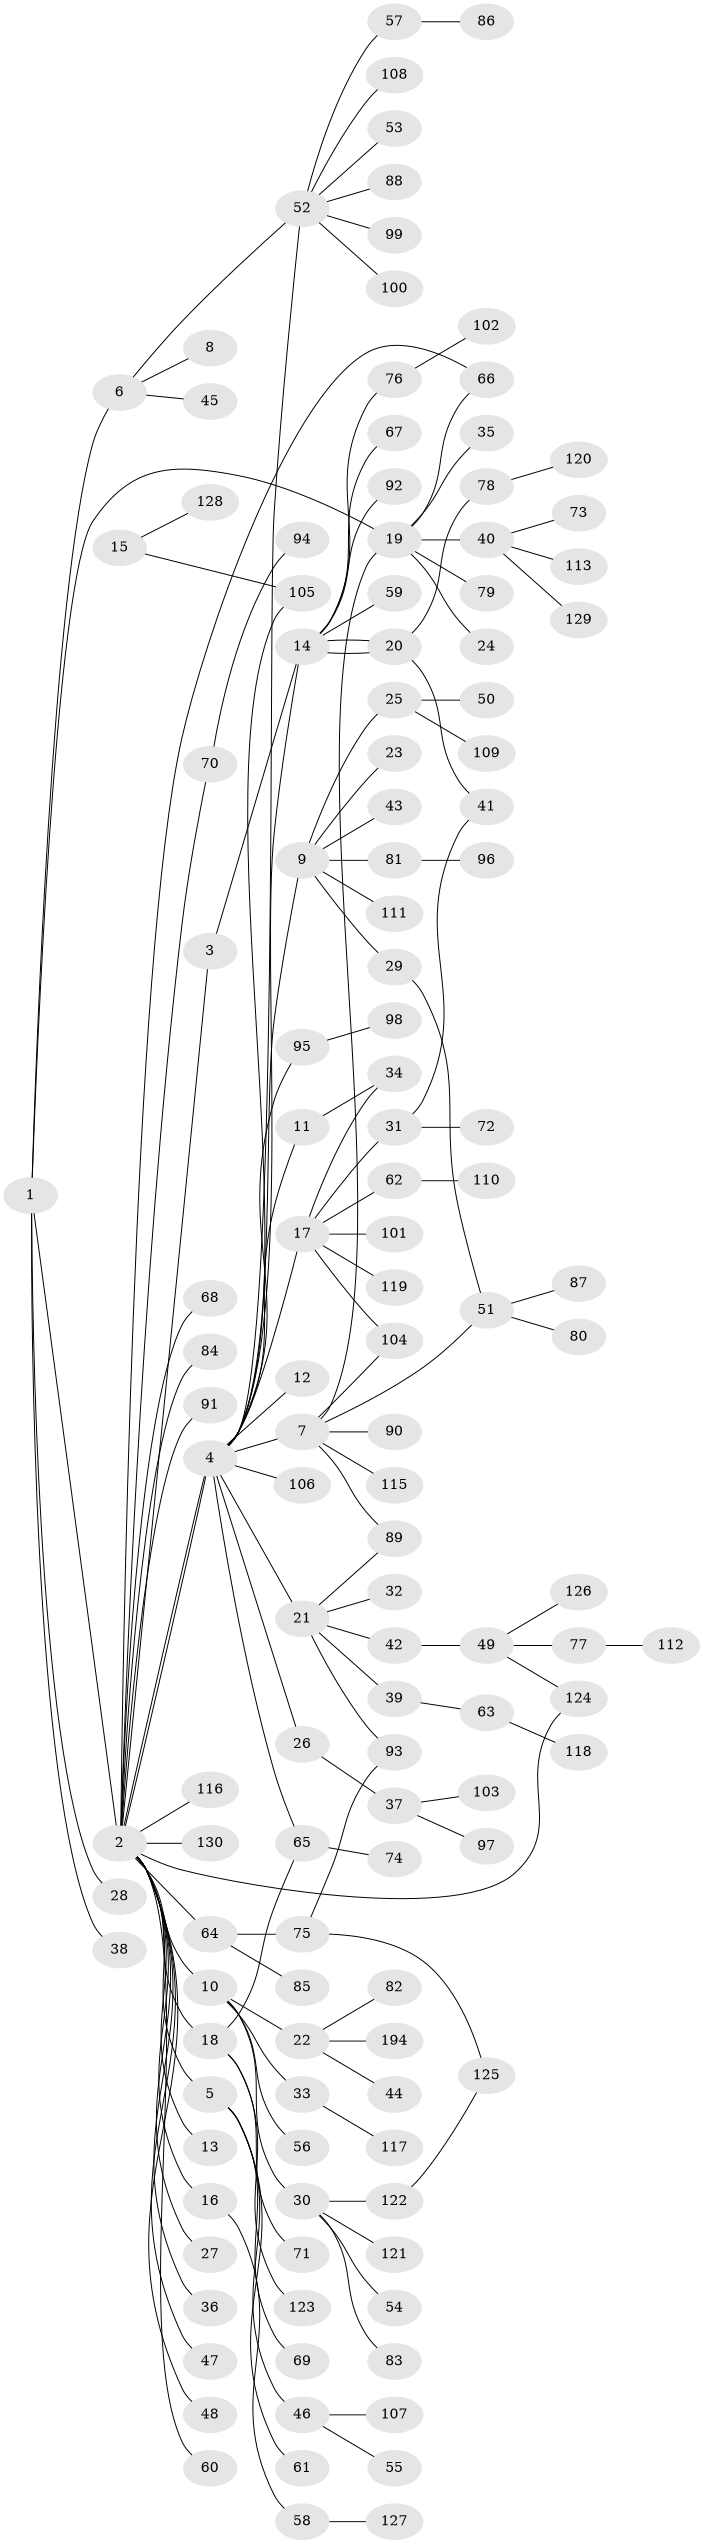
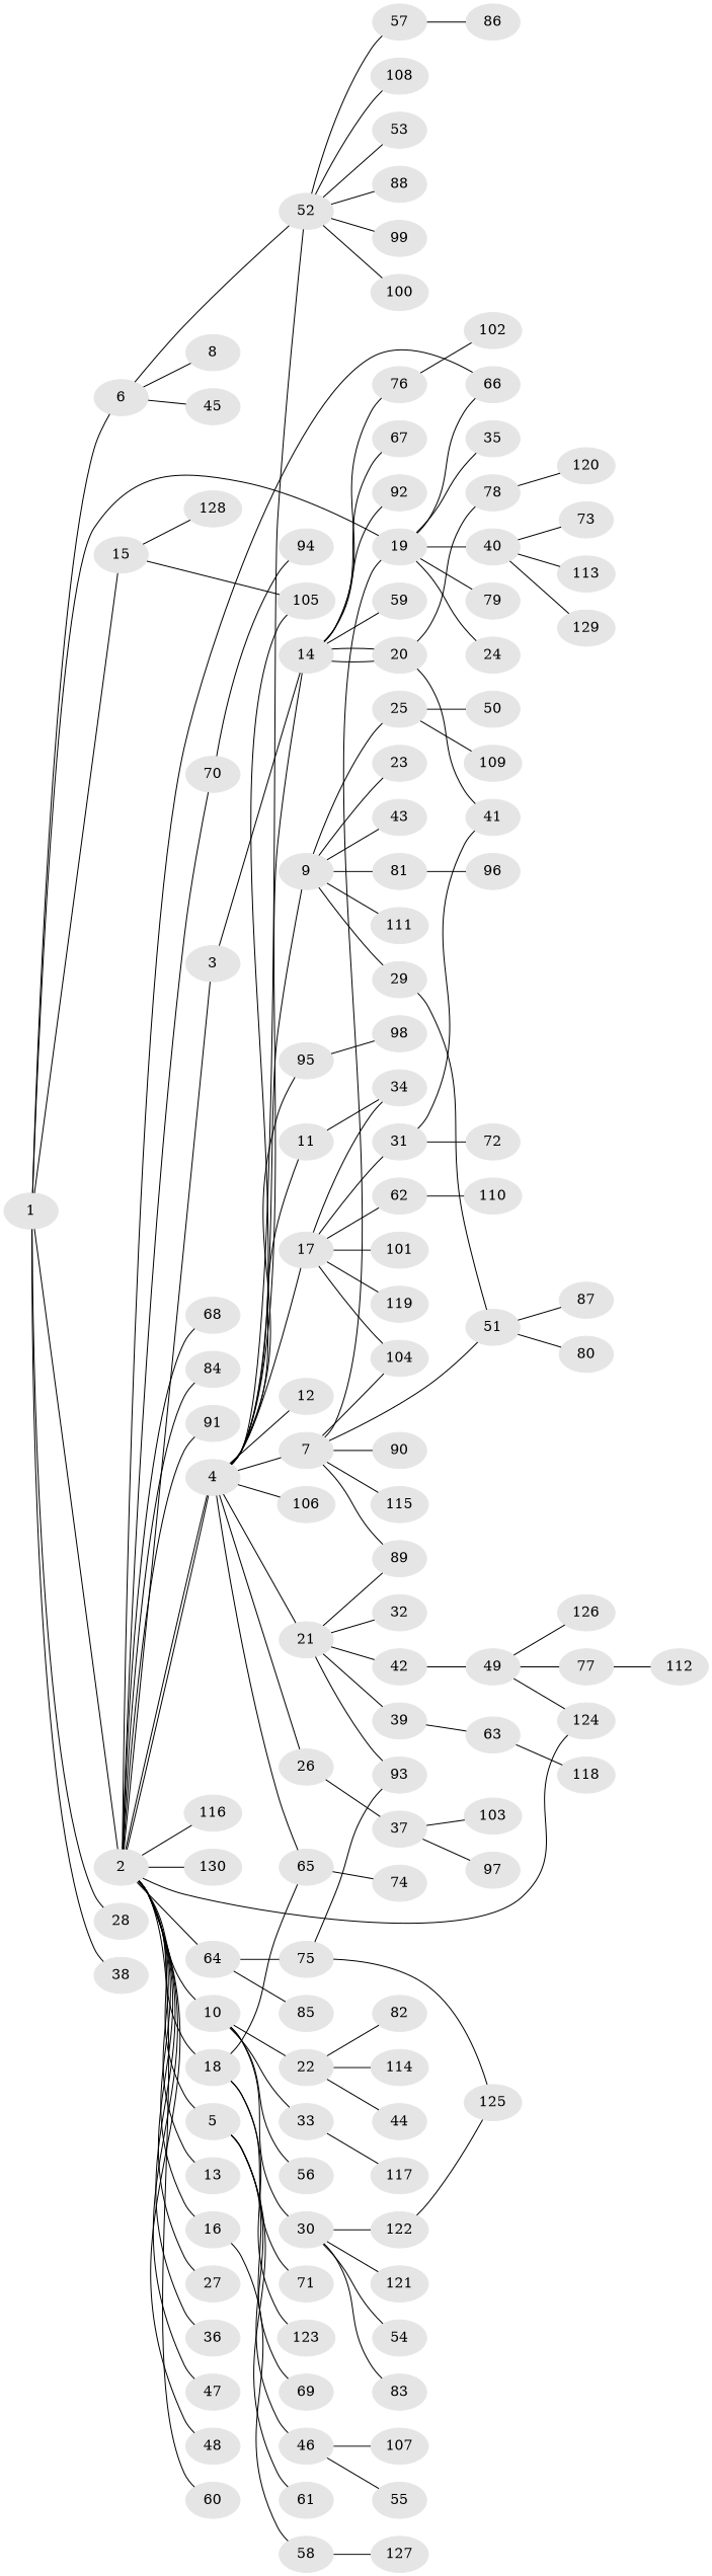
  graph {
    rankdir=LR
    node [color=gray90 style=filled]
    1
    2
    6
    15
    19
    28
    38
    3
    4
    5
    10
    13
    16
    18
    27
    36
    47
    48
    60
    64
    66
    68
    70
    84
    91
    116
    124
    130
    52
    8
    45
    105
    128
    24
    35
    40
    79
    14
    7
    9
    11
    12
    17
    21
    26
    65
    95
    106
    46
    61
    69
    51
    89
    90
    104
    115
    22
    30
    33
    56
    58
    71
    123
    75
    85
    94
    20
    59
    67
    76
    92
    23
    25
    29
    43
    81
    111
    34
    31
    62
    101
    119
    32
    39
    42
    93
    37
    53
    57
    88
    99
    100
    108
    74
    98
    55
    107
    80
    87
    50
    109
    96
    44
    82
-   114 [label=194]
+   114
    54
    83
    121
    122
    117
    41
    78
    102
    127
    72
    110
    73
    113
    129
    120
    63
    49
    97
    103
    125
    118
    77
    126
    112
    86
    1 -- 2
    1 -- 6
+   1 -- 15
    1 -- 19
    1 -- 28
    1 -- 38
    2 -- 3
    2 -- 4
    2 -- 4
    2 -- 5
    2 -- 10
    2 -- 13
    2 -- 16
    2 -- 18
    2 -- 27
    2 -- 36
    2 -- 47
    2 -- 48
    2 -- 60
    2 -- 64
    2 -- 66
    2 -- 68
    2 -- 70
    2 -- 84
    2 -- 91
    2 -- 116
    2 -- 124
    2 -- 130
    6 -- 52
    6 -- 8
    6 -- 45
    15 -- 105
    15 -- 128
    19 -- 66
    19 -- 24
    19 -- 35
    19 -- 40
    19 -- 79
    3 -- 14
    4 -- 52
    4 -- 105
    4 -- 14
    4 -- 7
    4 -- 9
    4 -- 11
    4 -- 12
    4 -- 17
    4 -- 21
    4 -- 26
    4 -- 65
    4 -- 95
    4 -- 106
    5 -- 46
    5 -- 61
    5 -- 69
    10 -- 22
    10 -- 30
    10 -- 33
    10 -- 56
    16 -- 58
    18 -- 65
    18 -- 71
    18 -- 123
    64 -- 75
    64 -- 85
    70 -- 94
    52 -- 53
    52 -- 57
    52 -- 88
    52 -- 99
    52 -- 100
    52 -- 108
    40 -- 73
    40 -- 113
    40 -- 129
    14 -- 20
    14 -- 20
    14 -- 59
    14 -- 67
    14 -- 76
    14 -- 92
    7 -- 19
    7 -- 51
    7 -- 89
    7 -- 90
    7 -- 104
    7 -- 115
    9 -- 23
    9 -- 25
    9 -- 29
    9 -- 43
    9 -- 81
    9 -- 111
    11 -- 34
    17 -- 104
    17 -- 34
    17 -- 31
    17 -- 62
    17 -- 101
    17 -- 119
    21 -- 89
    21 -- 32
    21 -- 39
    21 -- 42
    21 -- 93
    26 -- 37
    65 -- 74
    95 -- 98
    46 -- 55
    46 -- 107
    51 -- 80
    51 -- 87
    22 -- 44
    22 -- 82
    22 -- 114
    30 -- 54
    30 -- 83
    30 -- 121
    30 -- 122
    33 -- 117
    58 -- 127
    75 -- 93
    75 -- 125
    20 -- 41
    20 -- 78
    76 -- 102
    25 -- 50
    25 -- 109
    29 -- 51
    81 -- 96
    31 -- 41
    31 -- 72
    62 -- 110
    39 -- 63
    42 -- 49
    37 -- 97
    37 -- 103
    57 -- 86
    122 -- 125
    78 -- 120
    63 -- 118
    49 -- 124
    49 -- 77
    49 -- 126
    77 -- 112
  }
